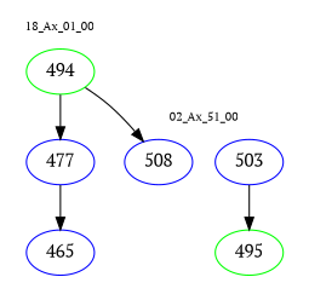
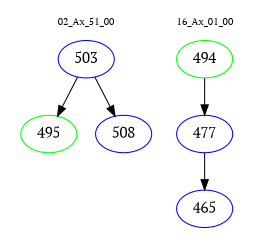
  digraph {
    fontname="PT Serif"
    node [color=blue fontname="PT Serif"]
    edge [color=black fontname="PT Serif"]
    n1 [label=503]
    n2 [color=green label=495]
    n3 [label=508]
    n4 [label=477]
    n5 [label=465]
    n6 [color=green label=494]
    subgraph cluster_1 {
      color=white
      fontsize=10
      label="02_Ax_51_00"
      n1
      n2
      n3
    }
    subgraph cluster_2 {
      color=white
      fontsize=10
-     label="18_Ax_01_00"
+     label="16_Ax_01_00"
      n4
      n5
      n6
    }
    n1 -> n2
-   n6 -> n3
+   n1 -> n3
    n4 -> n5
    n6 -> n4
  }
